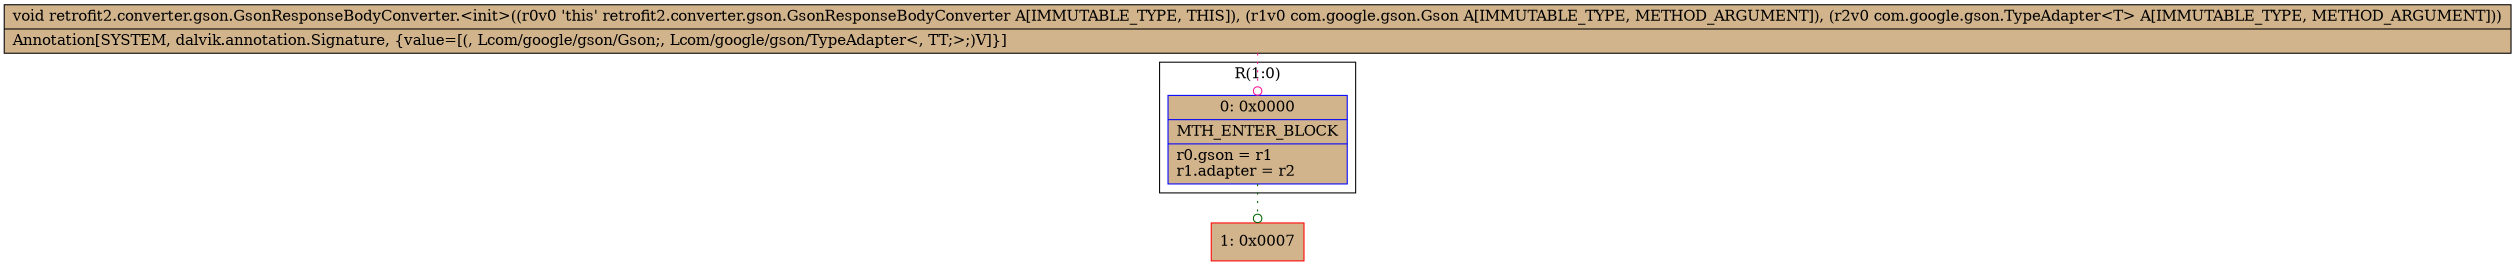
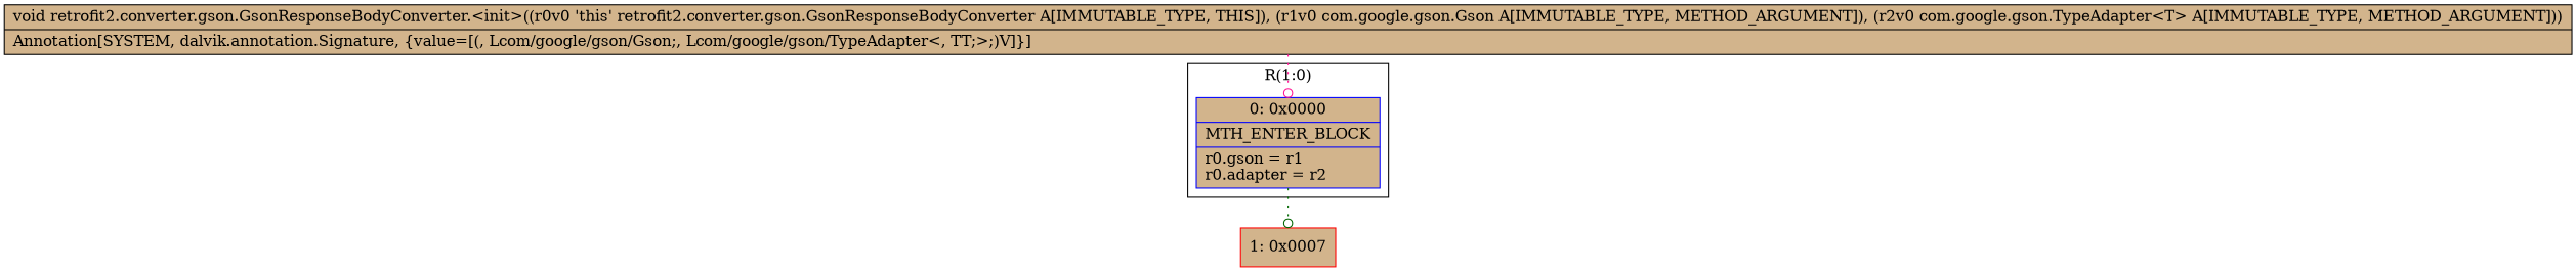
  digraph {
    node [shape=record style=filled fillcolor=tan]
    edge [style=dotted arrowhead=odot]
-   n1 [color=blue label="{0\:\ 0x0000|MTH_ENTER_BLOCK\l|r0.gson = r1\lr1.adapter = r2\l}"]
+   n1 [color=blue label="{0\:\ 0x0000|MTH_ENTER_BLOCK\l|r0.gson = r1\lr0.adapter = r2\l}"]
    n2 [color=red label="{1\:\ 0x0007}"]
    n3 [label="{void retrofit2.converter.gson.GsonResponseBodyConverter.\<init\>((r0v0 'this' retrofit2.converter.gson.GsonResponseBodyConverter A[IMMUTABLE_TYPE, THIS]), (r1v0 com.google.gson.Gson A[IMMUTABLE_TYPE, METHOD_ARGUMENT]), (r2v0 com.google.gson.TypeAdapter\<T\> A[IMMUTABLE_TYPE, METHOD_ARGUMENT]))  | Annotation[SYSTEM, dalvik.annotation.Signature, \{value=[(, Lcom\/google\/gson\/Gson;, Lcom\/google\/gson\/TypeAdapter\<, TT;\>;)V]\}]\l}"]
    subgraph cluster_1 {
      label="R(1:0)"
      n1
    }
    n1 -> n2 [color=darkgreen]
    n3 -> n1 [color=deeppink]
  }
